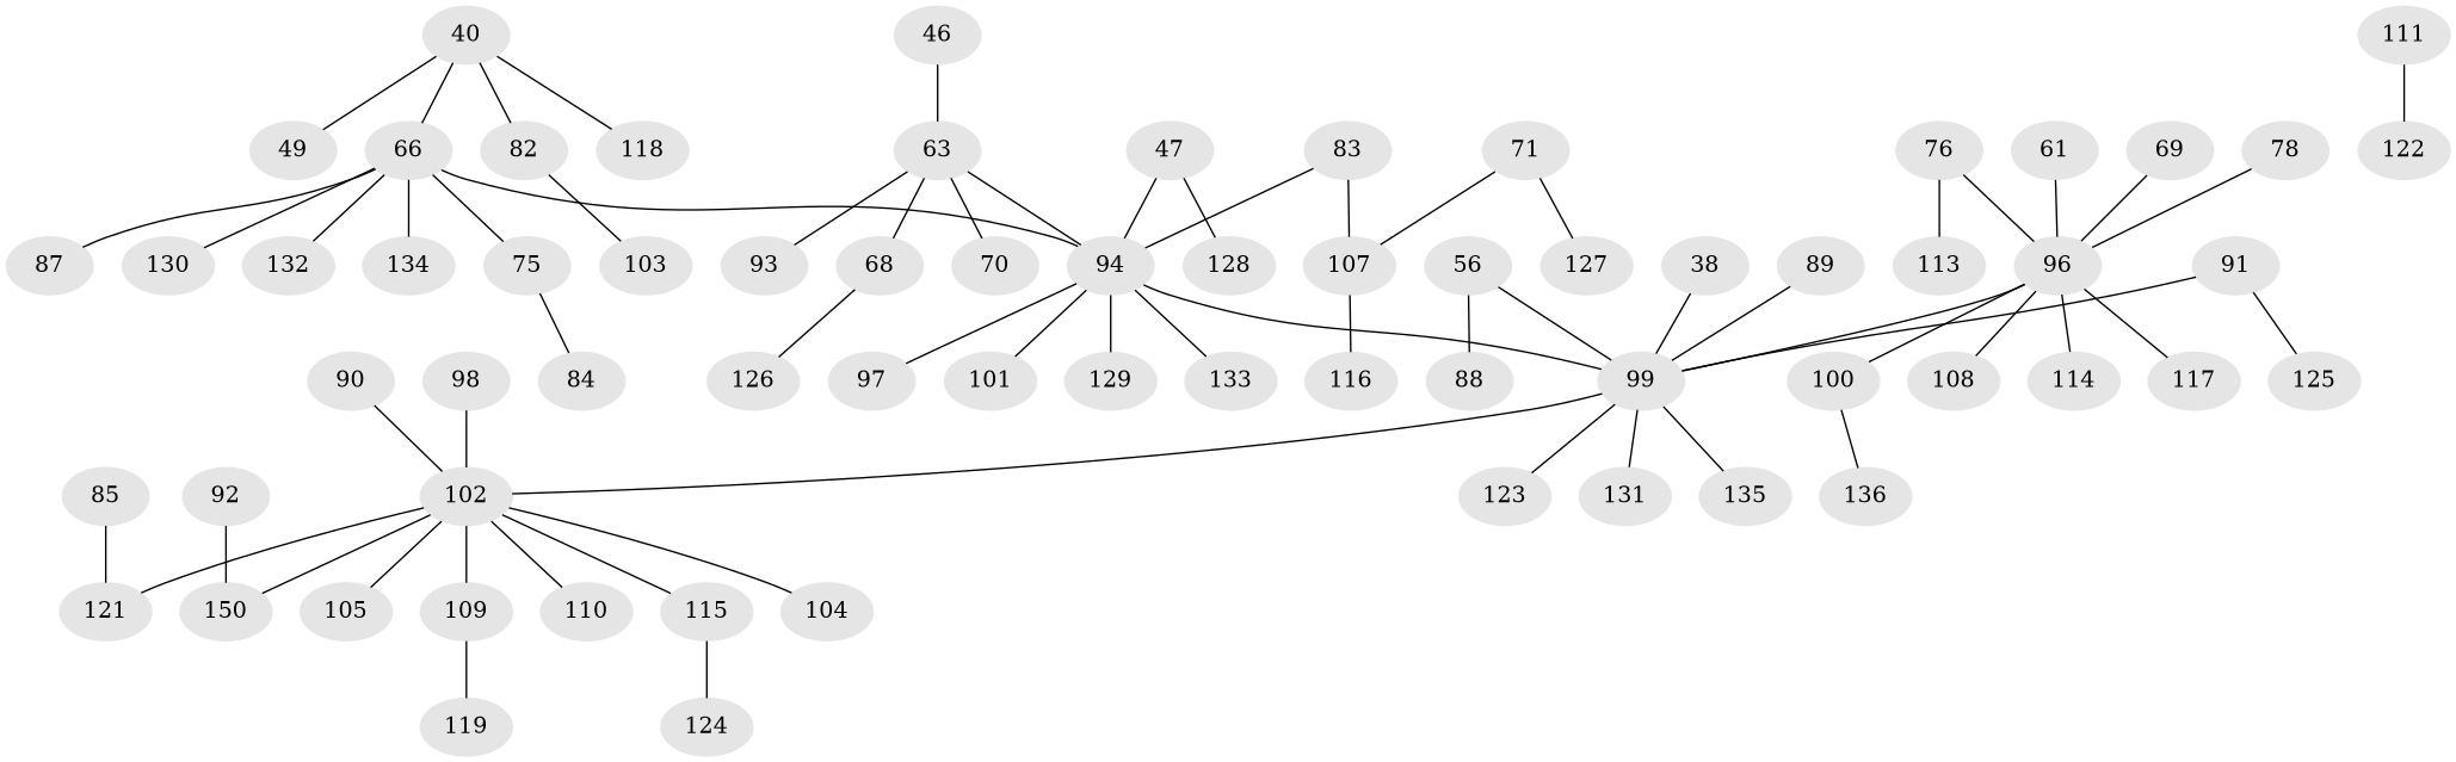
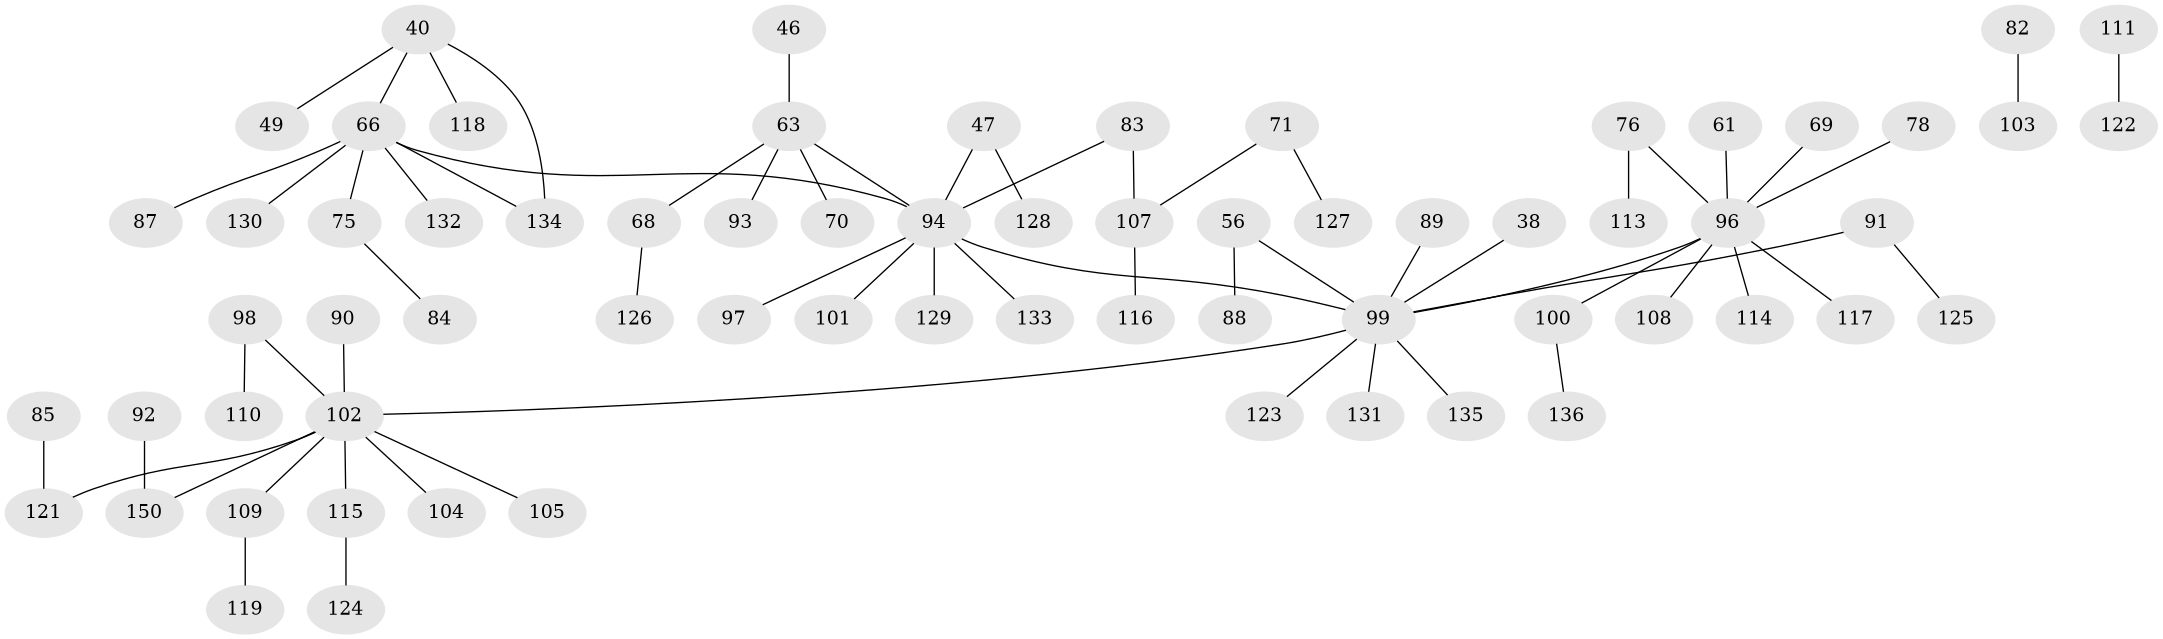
  graph {
    node [color=gray90 style=filled]
    99 [super="+73+11+95+33"]
    102 [super="+51+67+42+62+72"]
    123
    131
    135
    38
    40 [super="+32+34"]
    49
    66 [super="+37"]
    82 [super="+81"]
    118
    94 [super="+74+44"]
    75 [super="+65"]
    87
    130
    132
    134
    103
    63 [super="+58"]
    68
    70
    93
    46
    97
    101
    129
    133
    47
    128
    56
    88
    96 [super="+30+48+28+36+57+55+59+86+77"]
    100
    108
    114
    117
    61
    126
    84
    69
    71
    127
    107
    76
    113
    78
    83 [super="+20"]
    116
    121 [super="+50"]
    85
    89
    n52 [label=150 super="+79"]
    104
    105
    109
    110
    115 [super="+106"]
    90
    91
    125
    92
    136
    111
    122
    98
    119
    124
    99 -- 102
    99 -- 123
    99 -- 131
    99 -- 135
    102 -- 121
    102 -- n52
    102 -- 104
    102 -- 105
    102 -- 109
-   102 -- 110
+   98 -- 110
    102 -- 115
    38 -- 99
    40 -- 49
    40 -- 66
-   40 -- 82
+   40 -- 134
    40 -- 118
    66 -- 94
    66 -- 75
    66 -- 87
    66 -- 130
    66 -- 132
    66 -- 134
    82 -- 103
    94 -- 99
    94 -- 97
    94 -- 101
    94 -- 129
    94 -- 133
    75 -- 84
    63 -- 94
    63 -- 68
    63 -- 70
    63 -- 93
    68 -- 126
    46 -- 63
    47 -- 94
    47 -- 128
    56 -- 99
    56 -- 88
    96 -- 99
    96 -- 100
    96 -- 108
    96 -- 114
    96 -- 117
    100 -- 136
    61 -- 96
    69 -- 96
    71 -- 127
    71 -- 107
    107 -- 116
    76 -- 96
    76 -- 113
    78 -- 96
    83 -- 94
    83 -- 107
    85 -- 121
    89 -- 99
    109 -- 119
    115 -- 124
    90 -- 102
    91 -- 99
    91 -- 125
    92 -- n52
    111 -- 122
    98 -- 102
  }
